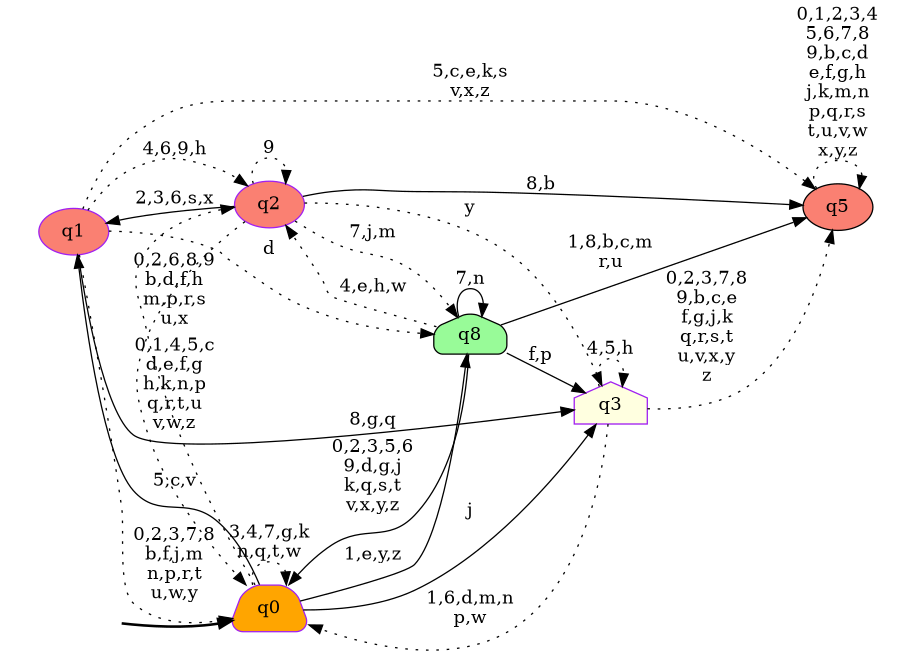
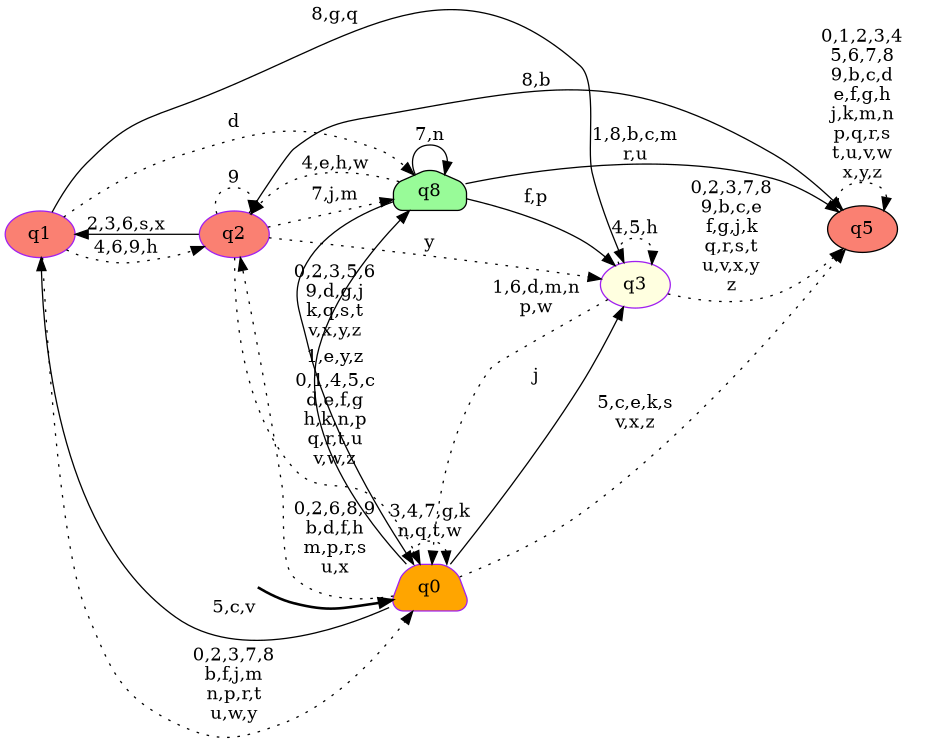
  digraph {
    rankdir=LR
    node [shape=ellipse style="rounded,filled" color=purple fillcolor=salmon]
    edge [style=dotted]
    __start0 [height=0 shape=none style=invis width=0 color="" fillcolor=""]
    n2 [fillcolor=orange label=q0 shape=trapezium]
    n3 [label=q1]
    n4 [label=q2]
-   n5 [fillcolor=lightyellow label=q3 shape=house style=filled]
+   n5 [fillcolor=lightyellow label=q3 style=filled]
    n6 [color=black fillcolor=palegreen label=q8 shape=house]
    n7 [color=black label=q5 style=filled]
    subgraph cluster_1 {
      nodesep=0.15
      ranksep=0.15
      style=invis
      __start0
      n2
    }
    __start0 -> n2 [penwidth=2 style=solid]
    n2 -> n2 [label="3,4,7,g,k\nn,q,t,w"]
    n2 -> n3 [label="5,c,v" style=solid]
    n2 -> n4 [label="0,2,6,8,9\nb,d,f,h\nm,p,r,s\nu,x"]
    n2 -> n5 [label=j style=solid]
    n2 -> n6 [label="1,e,y,z" style=solid]
    n3 -> n2 [label="0,2,3,7,8\nb,f,j,m\nn,p,r,t\nu,w,y"]
    n3 -> n4 [label="4,6,9,h"]
    n3 -> n5 [label="8,g,q" style=solid]
    n3 -> n6 [label=d]
-   n3 -> n7 [label="5,c,e,k,s\nv,x,z"]
+   n2 -> n7 [label="5,c,e,k,s\nv,x,z"]
    n4 -> n2 [label="0,1,4,5,c\nd,e,f,g\nh,k,n,p\nq,r,t,u\nv,w,z"]
    n4 -> n3 [label="2,3,6,s,x" style=solid]
    n4 -> n4 [label=9]
    n4 -> n5 [label=y]
    n4 -> n6 [label="7,j,m"]
    n4 -> n7 [label="8,b" style=solid]
    n5 -> n2 [label="1,6,d,m,n\np,w"]
    n5 -> n5 [label="4,5,h"]
    n5 -> n7 [label="0,2,3,7,8\n9,b,c,e\nf,g,j,k\nq,r,s,t\nu,v,x,y\nz"]
    n6 -> n2 [label="0,2,3,5,6\n9,d,g,j\nk,q,s,t\nv,x,y,z" style=solid]
    n6 -> n4 [label="4,e,h,w"]
    n6 -> n5 [label="f,p" style=solid]
    n6 -> n6 [label="7,n" style=solid]
    n6 -> n7 [label="1,8,b,c,m\nr,u" style=solid]
    n7 -> n7 [label="0,1,2,3,4\n5,6,7,8\n9,b,c,d\ne,f,g,h\nj,k,m,n\np,q,r,s\nt,u,v,w\nx,y,z"]
  }
